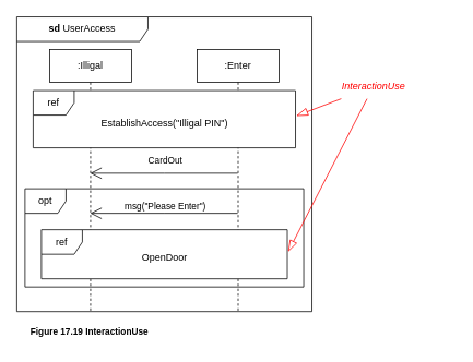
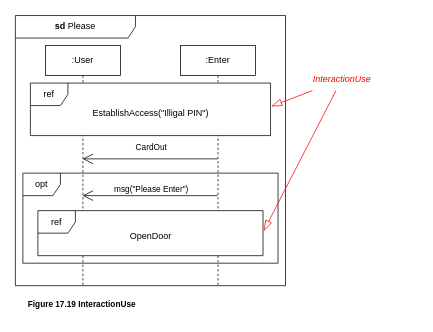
  <mxCell id="0" />
  <mxCell id="1" value="uml" style="" parent="0" />
- <mxCell id="2" value="&lt;b&gt;sd&lt;/b&gt; UserAccess" style="shape=umlFrame;whiteSpace=wrap;html=1;pointerEvents=0;recursiveResize=0;container=1;collapsible=0;width=160;" vertex="1" parent="1"><mxGeometry x="20" y="20" width="360" height="360" as="geometry" /></mxCell>
- <mxCell id="3" value=":Illigal" style="shape=umlLifeline;perimeter=lifelinePerimeter;whiteSpace=wrap;html=1;container=1;dropTarget=0;collapsible=0;recursiveResize=0;outlineConnect=0;portConstraint=eastwest;newEdgeStyle={&quot;edgeStyle&quot;:&quot;elbowEdgeStyle&quot;,&quot;elbow&quot;:&quot;vertical&quot;,&quot;curved&quot;:0,&quot;rounded&quot;:0};" vertex="1" parent="2"><mxGeometry x="40" y="40" width="100" height="320" as="geometry" /></mxCell>
+ <mxCell id="2" value="&lt;b&gt;sd&lt;/b&gt; Please" style="shape=umlFrame;whiteSpace=wrap;html=1;pointerEvents=0;recursiveResize=0;container=1;collapsible=0;width=160;" vertex="1" parent="1"><mxGeometry x="20" y="20" width="360" height="360" as="geometry" /></mxCell>
+ <mxCell id="3" value=":User" style="shape=umlLifeline;perimeter=lifelinePerimeter;whiteSpace=wrap;html=1;container=1;dropTarget=0;collapsible=0;recursiveResize=0;outlineConnect=0;portConstraint=eastwest;newEdgeStyle={&quot;edgeStyle&quot;:&quot;elbowEdgeStyle&quot;,&quot;elbow&quot;:&quot;vertical&quot;,&quot;curved&quot;:0,&quot;rounded&quot;:0};" vertex="1" parent="2"><mxGeometry x="40" y="40" width="100" height="320" as="geometry" /></mxCell>
  <mxCell id="4" style="edgeStyle=elbowEdgeStyle;rounded=0;orthogonalLoop=1;jettySize=auto;html=1;elbow=horizontal;curved=0;endArrow=open;verticalAlign=bottom;endFill=0;labelBackgroundColor=none;endSize=12;" edge="1" parent="2"><mxGeometry relative="1" as="geometry"><mxPoint x="269.5" y="191" as="sourcePoint" /><mxPoint x="89.5" y="191" as="targetPoint" /></mxGeometry></mxCell>
  <mxCell id="5" value="CardOut" style="edgeLabel;html=1;align=center;verticalAlign=middle;resizable=0;points=[];" vertex="1" connectable="0" parent="4"><mxGeometry x="-0.494" y="3" relative="1" as="geometry"><mxPoint x="-43" y="-19" as="offset" /></mxGeometry></mxCell>
  <mxCell id="6" style="edgeStyle=elbowEdgeStyle;rounded=0;orthogonalLoop=1;jettySize=auto;html=1;elbow=vertical;curved=0;labelBackgroundColor=none;endArrow=open;verticalAlign=bottom;endFill=0;endSize=12;" edge="1" parent="2"><mxGeometry relative="1" as="geometry"><mxPoint x="269.5" y="240" as="sourcePoint" /><mxPoint x="89.5" y="240" as="targetPoint" /></mxGeometry></mxCell>
  <mxCell id="7" value="msg(&quot;Please Enter&quot;)" style="edgeLabel;html=1;align=center;verticalAlign=middle;resizable=0;points=[];" vertex="1" connectable="0" parent="6"><mxGeometry x="0.406" y="1" relative="1" as="geometry"><mxPoint x="38" y="-11" as="offset" /></mxGeometry></mxCell>
  <mxCell id="8" value=":Enter" style="shape=umlLifeline;perimeter=lifelinePerimeter;whiteSpace=wrap;html=1;container=1;dropTarget=0;collapsible=0;recursiveResize=0;outlineConnect=0;portConstraint=eastwest;newEdgeStyle={&quot;edgeStyle&quot;:&quot;elbowEdgeStyle&quot;,&quot;elbow&quot;:&quot;vertical&quot;,&quot;curved&quot;:0,&quot;rounded&quot;:0};" vertex="1" parent="2"><mxGeometry x="220" y="40" width="100" height="320" as="geometry" /></mxCell>
  <mxCell id="9" value="ref" style="shape=umlFrame;whiteSpace=wrap;html=1;pointerEvents=0;recursiveResize=0;container=1;collapsible=0;width=50;swimlaneFillColor=default;" vertex="1" parent="2"><mxGeometry x="20" y="90" width="320" height="70" as="geometry" /></mxCell>
  <mxCell id="10" value="EstablishAccess(&quot;Illigal PIN&quot;)" style="text;align=center;html=1;verticalAlign=middle;" vertex="1" parent="9"><mxGeometry width="180" height="30" relative="1" as="geometry"><mxPoint x="70" y="25" as="offset" /></mxGeometry></mxCell>
  <mxCell id="11" value="opt" style="shape=umlFrame;whiteSpace=wrap;html=1;pointerEvents=0;recursiveResize=0;container=1;collapsible=0;width=50;" vertex="1" parent="2"><mxGeometry x="10" y="210" width="340" height="120" as="geometry" /></mxCell>
  <mxCell id="12" value="ref" style="shape=umlFrame;whiteSpace=wrap;html=1;pointerEvents=0;recursiveResize=0;container=1;collapsible=0;width=50;swimlaneFillColor=default;" vertex="1" parent="11"><mxGeometry x="20" y="50" width="300" height="60" as="geometry" /></mxCell>
  <mxCell id="13" value="OpenDoor" style="text;align=center;html=1;" vertex="1" parent="12"><mxGeometry width="100" height="20" relative="1" as="geometry"><mxPoint x="100" y="20" as="offset" /></mxGeometry></mxCell>
  <mxCell id="14" value="&lt;b&gt;Figure 17.19 InteractionUse&lt;/b&gt;" style="text;html=1;align=left;verticalAlign=middle;resizable=0;points=[];autosize=1;strokeColor=none;fillColor=none;fontSize=11;fontFamily=Helvetica;fontColor=default;" vertex="1" parent="1"><mxGeometry x="35" y="390" width="170" height="30" as="geometry" /></mxCell>
  <mxCell id="15" value="annotation" parent="0" />
  <mxCell id="16" value="" style="group" vertex="1" connectable="0" parent="15"><mxGeometry x="351" y="60" width="204" height="247" as="geometry" /></mxCell>
  <mxCell id="17" style="rounded=0;orthogonalLoop=1;jettySize=auto;html=1;endArrow=blockThin;endFill=0;endSize=12;strokeColor=#FF0000;" edge="1" parent="16" source="19"><mxGeometry relative="1" as="geometry"><mxPoint x="10" y="81" as="targetPoint" /></mxGeometry></mxCell>
  <mxCell id="18" style="rounded=0;orthogonalLoop=1;jettySize=auto;html=1;endArrow=blockThin;strokeColor=#FF0000;endFill=0;endSize=12;" edge="1" parent="16" source="19"><mxGeometry relative="1" as="geometry"><mxPoint y="247" as="targetPoint" /></mxGeometry></mxCell>
  <mxCell id="19" value="InteractionUse" style="text;html=1;align=center;verticalAlign=middle;resizable=0;points=[];autosize=1;strokeColor=none;fillColor=none;fontColor=#FF0000;fontStyle=2;fontSize=12;" vertex="1" parent="16"><mxGeometry x="54" y="30" width="100" height="30" as="geometry" /></mxCell>
